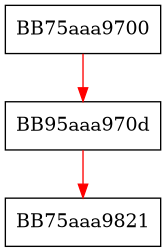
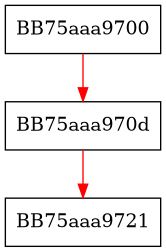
  digraph {
    splines=ortho
    node [shape=box]
    edge [color=red]
    BB75aaa9700
-   BB75aaa970d [label=BB95aaa970d]
-   BB75aaa9721 [label=BB75aaa9821]
+   BB75aaa970d
+   BB75aaa9721
    BB75aaa9700 -> BB75aaa970d
    BB75aaa970d -> BB75aaa9721
  }
